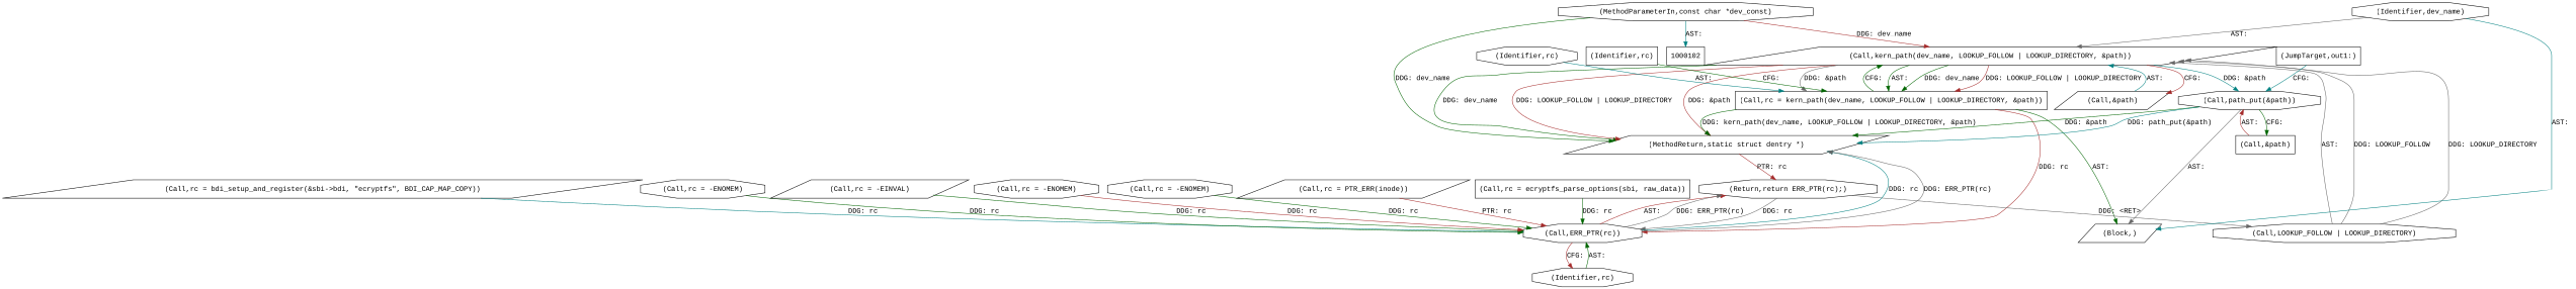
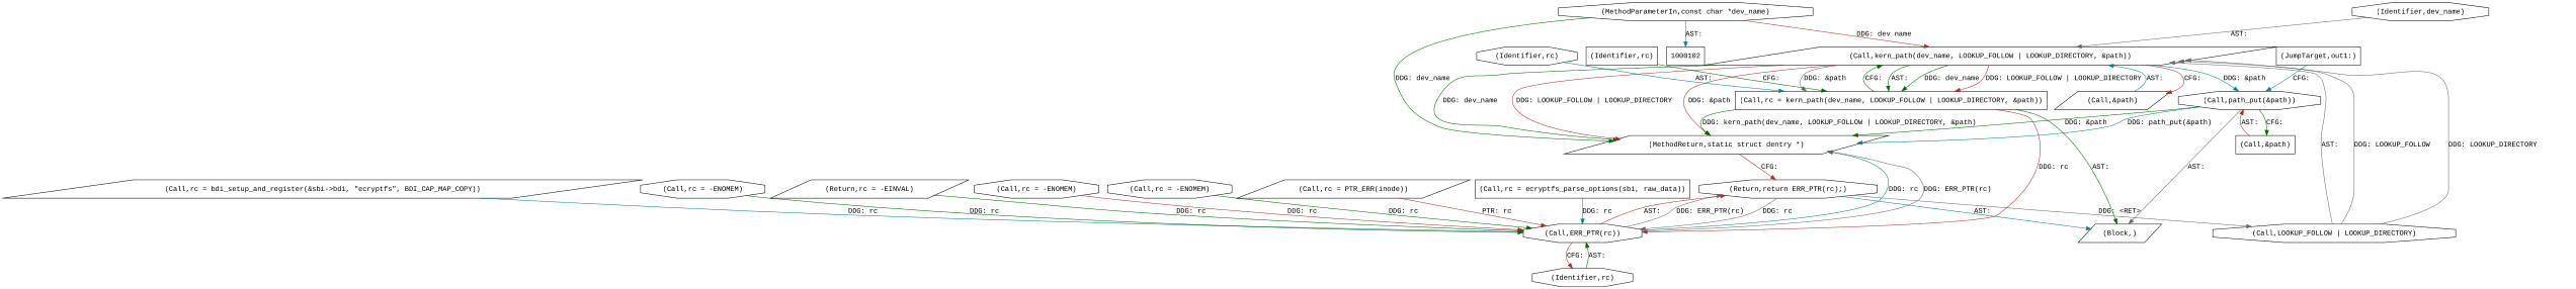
  digraph {
    fontname="Liberation Mono"
    node [fontname="Liberation Mono" shape=octagon]
    edge [color=darkgreen fontname="Liberation Mono"]
-   n1 [label="(MethodParameterIn,const char *dev_const)"]
+   n1 [label="(MethodParameterIn,const char *dev_name)"]
    n2 [label="(Call,kern_path(dev_name, LOOKUP_FOLLOW | LOOKUP_DIRECTORY, &path))" shape=parallelogram]
    n3 [label="(MethodReturn,static struct dentry *)" shape=parallelogram]
    1000102 [shape=box]
    n5 [label="(Call,rc = kern_path(dev_name, LOOKUP_FOLLOW | LOOKUP_DIRECTORY, &path))" shape=box]
    n6 [label="(Call,path_put(&path))"]
    n7 [label="(Call,&path)" shape=parallelogram]
    n8 [label="(Return,return ERR_PTR(rc);)"]
    n9 [label="(Call,ERR_PTR(rc))"]
    n10 [label="(Block,)" shape=parallelogram]
    n11 [label="(Call,&path)" shape=box]
    n12 [label="(Identifier,rc)"]
    n13 [label="(Call,LOOKUP_FOLLOW | LOOKUP_DIRECTORY)"]
    n14 [label="(Call,rc = bdi_setup_and_register(&sbi->bdi, \"ecryptfs\", BDI_CAP_MAP_COPY))" shape=parallelogram]
    n15 [label="(Identifier,rc)" shape=box]
    n16 [label="(Identifier,rc)"]
    n17 [label="(Call,rc = -ENOMEM)"]
-   n18 [label="(Call,rc = -EINVAL)" shape=parallelogram]
+   n18 [label="(Return,rc = -EINVAL)" shape=parallelogram]
    n19 [label="(Call,rc = -ENOMEM)"]
    n20 [label="(Call,rc = -ENOMEM)"]
    n21 [label="(Call,rc = PTR_ERR(inode))" shape=parallelogram]
    n22 [label="(JumpTarget,out1:)" shape=box]
    n23 [label="(Identifier,dev_name)"]
    n24 [label="(Call,rc = ecryptfs_parse_options(sbi, raw_data))" shape=box]
    n1 -> n2 [color=brown label="DDG: dev_name"]
    n1 -> n3 [label="DDG: dev_name"]
    n1 -> 1000102 [color=teal label="AST: "]
    n2 -> n3 [label="DDG: dev_name"]
    n2 -> n3 [color=brown label="DDG: LOOKUP_FOLLOW | LOOKUP_DIRECTORY"]
    n2 -> n3 [color=brown label="DDG: &path"]
    n2 -> n5 [label="AST: "]
    n2 -> n5 [label="DDG: dev_name"]
    n2 -> n5 [color=brown label="DDG: LOOKUP_FOLLOW | LOOKUP_DIRECTORY"]
    n2 -> n5 [color=gray40 label="DDG: &path"]
    n2 -> n6 [color=teal label="DDG: &path"]
    n2 -> n7 [color=brown label="CFG: "]
-   n3 -> n8 [color=brown label="PTR: rc"]
+   n3 -> n8 [color=brown label="CFG: "]
    n5 -> n2 [label="CFG: "]
    n5 -> n3 [label="DDG: kern_path(dev_name, LOOKUP_FOLLOW | LOOKUP_DIRECTORY, &path)"]
    n5 -> n9 [color=brown label="DDG: rc"]
    n5 -> n10 [label="AST: "]
    n6 -> n3 [label="DDG: &path"]
    n6 -> n3 [color=teal label="DDG: path_put(&path)"]
    n6 -> n10 [color=gray40 label="AST: "]
    n6 -> n11 [label="CFG: "]
    n7 -> n2 [color=teal label="AST: "]
    n8 -> n9 [color=gray40 label="DDG: rc"]
-   n23 -> n10 [color=teal label="AST: "]
+   n8 -> n10 [color=teal label="AST: "]
    n8 -> n13 [color=gray40 label="DDG: <RET>"]
    n9 -> n3 [color=teal label="DDG: rc"]
    n9 -> n3 [color=gray40 label="DDG: ERR_PTR(rc)"]
    n9 -> n8 [color=brown label="AST: "]
    n9 -> n8 [color=gray40 label="DDG: ERR_PTR(rc)"]
    n9 -> n12 [color=brown label="CFG: "]
    n11 -> n6 [color=brown label="AST: "]
    n12 -> n9 [label="AST: "]
    n13 -> n2 [color=gray40 label="AST: "]
    n13 -> n2 [color=gray40 label="DDG: LOOKUP_FOLLOW"]
    n13 -> n2 [color=gray40 label="DDG: LOOKUP_DIRECTORY"]
    n14 -> n9 [color=teal label="DDG: rc"]
    n15 -> n5 [label="CFG: "]
    n16 -> n5 [color=teal label="AST: "]
    n17 -> n9 [label="DDG: rc"]
    n18 -> n9 [label="DDG: rc"]
    n19 -> n9 [color=brown label="DDG: rc"]
    n20 -> n9 [label="DDG: rc"]
    n21 -> n9 [color=brown label="PTR: rc"]
    n22 -> n6 [color=teal label="CFG: "]
    n23 -> n2 [color=gray40 label="AST: "]
-   n24 -> n9 [label="DDG: rc"]
+   n24 -> n9 [color=teal label="DDG: rc"]
  }
